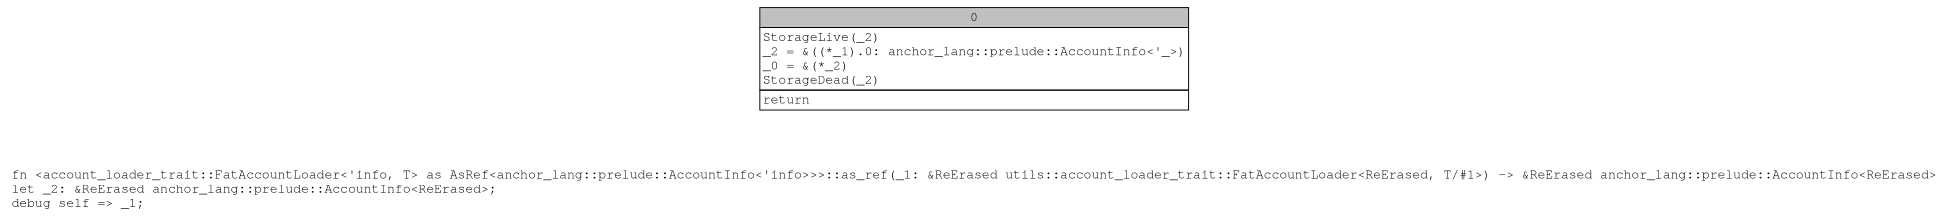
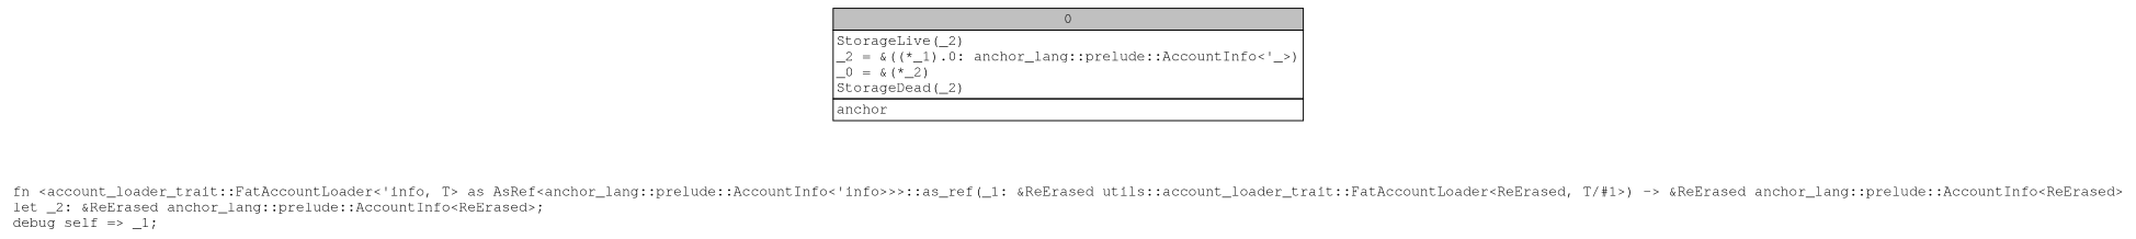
  digraph {
    fontname="Courier, monospace"
    label=<fn &lt;account_loader_trait::FatAccountLoader&lt;'info, T&gt; as AsRef&lt;anchor_lang::prelude::AccountInfo&lt;'info&gt;&gt;&gt;::as_ref(_1: &amp;ReErased utils::account_loader_trait::FatAccountLoader&lt;ReErased, T/#1&gt;) -&gt; &amp;ReErased anchor_lang::prelude::AccountInfo&lt;ReErased&gt;<br align="left"/>let _2: &amp;ReErased anchor_lang::prelude::AccountInfo&lt;ReErased&gt;;<br align="left"/>debug self =&gt; _1;<br align="left"/>>
-   n1 [fontname="Courier, monospace" label=<<table border="0" cellborder="1" cellspacing="0"><tr><td bgcolor="gray" align="center" colspan="1">0</td></tr><tr><td align="left" balign="left">StorageLive(_2)<br/>_2 = &amp;((*_1).0: anchor_lang::prelude::AccountInfo&lt;'_&gt;)<br/>_0 = &amp;(*_2)<br/>StorageDead(_2)<br/></td></tr><tr><td align="left">return</td></tr></table>> shape=none]
+   n1 [fontname="Courier, monospace" label=<<table border="0" cellborder="1" cellspacing="0"><tr><td bgcolor="gray" align="center" colspan="1">0</td></tr><tr><td align="left" balign="left">StorageLive(_2)<br/>_2 = &amp;((*_1).0: anchor_lang::prelude::AccountInfo&lt;'_&gt;)<br/>_0 = &amp;(*_2)<br/>StorageDead(_2)<br/></td></tr><tr><td align="left">anchor</td></tr></table>> shape=none]
  }
